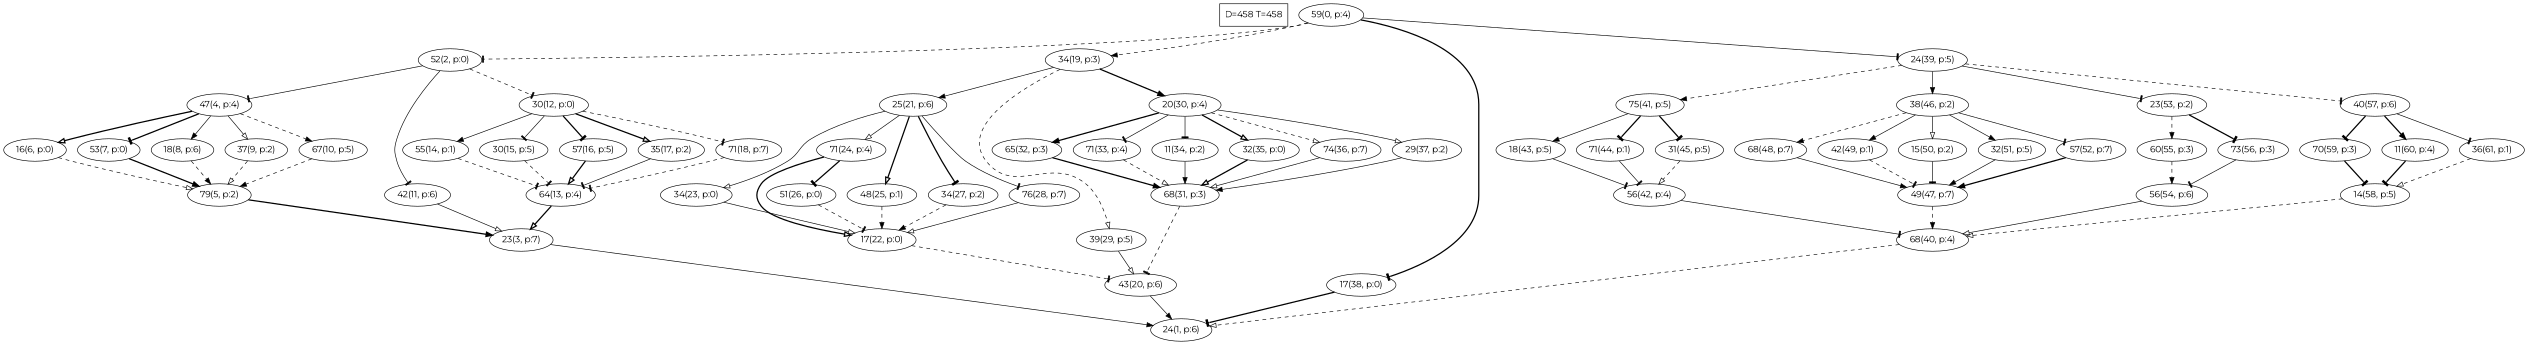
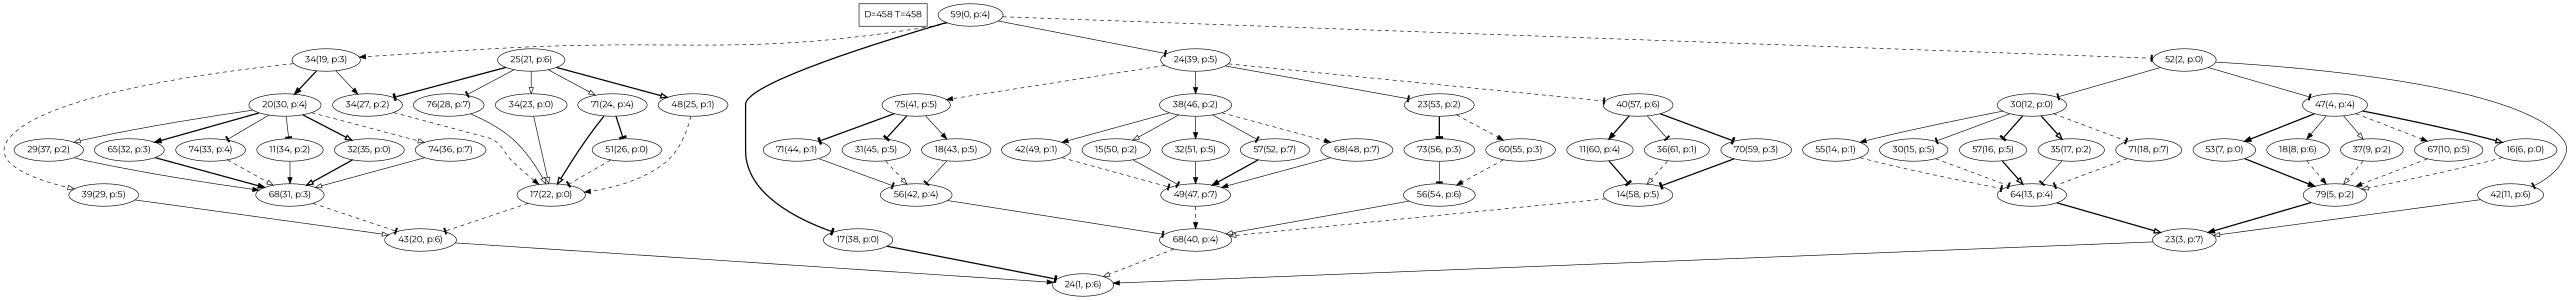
  digraph {
    fontname=Montserrat
    node [fontname=Montserrat]
    edge [arrowhead=tee fontname=Montserrat style=solid]
    n1 [label="D=458 T=458" shape=box]
    n2 [label="59(0, p:4)"]
    n3 [label="52(2, p:0)"]
    n4 [label="34(19, p:3)"]
    n5 [label="17(38, p:0)"]
    n6 [label="24(39, p:5)"]
    n7 [label="47(4, p:4)"]
    n8 [label="42(11, p:6)"]
    n9 [label="30(12, p:0)"]
    n10 [label="25(21, p:6)"]
    n11 [label="39(29, p:5)"]
    n12 [label="20(30, p:4)"]
    n13 [label="24(1, p:6)"]
    n14 [label="75(41, p:5)"]
    n15 [label="38(46, p:2)"]
    n16 [label="23(53, p:2)"]
    n17 [label="40(57, p:6)"]
    n18 [label="16(6, p:0)"]
    n19 [label="53(7, p:0)"]
    n20 [label="18(8, p:6)"]
    n21 [label="37(9, p:2)"]
    n22 [label="67(10, p:5)"]
    n23 [label="23(3, p:7)"]
    n24 [label="55(14, p:1)"]
    n25 [label="30(15, p:5)"]
    n26 [label="57(16, p:5)"]
    n27 [label="35(17, p:2)"]
    n28 [label="71(18, p:7)"]
    n29 [label="79(5, p:2)"]
    n30 [label="64(13, p:4)"]
    n31 [label="34(23, p:0)"]
    n32 [label="71(24, p:4)"]
    n33 [label="48(25, p:1)"]
    n34 [label="34(27, p:2)"]
    n35 [label="76(28, p:7)"]
    n36 [label="43(20, p:6)"]
    n37 [label="65(32, p:3)"]
-   n38 [label="71(33, p:4)"]
+   n38 [label="74(33, p:4)"]
    n39 [label="11(34, p:2)"]
    n40 [label="32(35, p:0)"]
    n41 [label="74(36, p:7)"]
    n42 [label="29(37, p:2)"]
    n43 [label="17(22, p:0)"]
    n44 [label="51(26, p:0)"]
    n45 [label="68(31, p:3)"]
    n46 [label="18(43, p:5)"]
    n47 [label="71(44, p:1)"]
    n48 [label="31(45, p:5)"]
    n49 [label="68(48, p:7)"]
    n50 [label="42(49, p:1)"]
    n51 [label="15(50, p:2)"]
    n52 [label="32(51, p:5)"]
    n53 [label="57(52, p:7)"]
    n54 [label="60(55, p:3)"]
    n55 [label="73(56, p:3)"]
    n56 [label="70(59, p:3)"]
    n57 [label="11(60, p:4)"]
    n58 [label="36(61, p:1)"]
    n59 [label="68(40, p:4)"]
    n60 [label="56(42, p:4)"]
    n61 [label="49(47, p:7)"]
    n62 [label="56(54, p:6)"]
    n63 [label="14(58, p:5)"]
    n2 -> n3 [style=dashed]
    n2 -> n4 [arrowhead=normal style=dashed]
    n2 -> n5 [style=bold]
    n2 -> n6
    n3 -> n7
    n3 -> n8
-   n3 -> n9 [style=dashed]
-   n4 -> n10 [arrowhead=normal]
+   n3 -> n9
+   n4 -> n34 [arrowhead=normal]
    n4 -> n11 [arrowhead=onormal style=dashed]
    n4 -> n12 [arrowhead=normal style=bold]
    n5 -> n13 [style=bold]
    n6 -> n14 [arrowhead=normal style=dashed]
    n6 -> n15 [arrowhead=normal]
    n6 -> n16
    n6 -> n17 [style=dashed]
    n7 -> n18 [arrowhead=onormal style=bold]
-   n7 -> n19 [style=bold]
+   n7 -> n19 [arrowhead=normal style=bold]
    n7 -> n20 [arrowhead=normal]
    n7 -> n21 [arrowhead=onormal]
    n7 -> n22 [arrowhead=normal style=dashed]
    n8 -> n23 [arrowhead=onormal]
    n9 -> n24 [arrowhead=normal]
    n9 -> n25
    n9 -> n26 [style=bold]
    n9 -> n27 [arrowhead=onormal style=bold]
    n9 -> n28 [style=dashed]
    n10 -> n31 [arrowhead=onormal]
    n10 -> n32 [arrowhead=onormal]
    n10 -> n33 [arrowhead=onormal style=bold]
    n10 -> n34 [style=bold]
    n10 -> n35
    n11 -> n36 [arrowhead=onormal]
    n12 -> n37 [arrowhead=normal style=bold]
    n12 -> n38
    n12 -> n39
    n12 -> n40 [arrowhead=onormal style=bold]
    n12 -> n41 [arrowhead=onormal style=dashed]
    n12 -> n42 [arrowhead=onormal]
    n14 -> n46 [arrowhead=normal]
    n14 -> n47 [style=bold]
    n14 -> n48 [style=bold]
    n15 -> n49 [arrowhead=normal style=dashed]
    n15 -> n50 [arrowhead=normal]
    n15 -> n51 [arrowhead=onormal]
    n15 -> n52 [arrowhead=normal]
    n15 -> n53
    n16 -> n54 [arrowhead=normal style=dashed]
    n16 -> n55 [style=bold]
    n17 -> n56 [style=bold]
    n17 -> n57 [arrowhead=normal style=bold]
    n17 -> n58
    n18 -> n29 [arrowhead=onormal style=dashed]
    n19 -> n29 [arrowhead=normal style=bold]
    n20 -> n29 [arrowhead=normal style=dashed]
    n21 -> n29 [arrowhead=onormal style=dashed]
    n22 -> n29 [arrowhead=normal style=dashed]
    n23 -> n13 [arrowhead=normal]
    n24 -> n30 [style=dashed]
    n25 -> n30 [style=dashed]
    n26 -> n30 [arrowhead=onormal style=bold]
    n27 -> n30
    n28 -> n30 [style=dashed]
    n29 -> n23 [arrowhead=normal style=bold]
    n30 -> n23 [arrowhead=onormal style=bold]
    n31 -> n43 [arrowhead=onormal]
    n32 -> n43 [arrowhead=onormal style=bold]
    n32 -> n44 [style=bold]
    n33 -> n43 [arrowhead=normal style=dashed]
    n34 -> n43 [arrowhead=normal style=dashed]
    n35 -> n43 [arrowhead=onormal]
    n36 -> n13 [arrowhead=normal]
    n37 -> n45 [arrowhead=normal style=bold]
    n38 -> n45 [arrowhead=onormal style=dashed]
    n39 -> n45 [arrowhead=normal]
    n40 -> n45 [arrowhead=onormal style=bold]
    n41 -> n45 [arrowhead=onormal]
    n42 -> n45 [arrowhead=normal]
    n43 -> n36 [style=dashed]
    n44 -> n43 [style=dashed]
    n45 -> n36 [style=dashed]
    n46 -> n60
    n47 -> n60
    n48 -> n60 [arrowhead=onormal style=dashed]
    n49 -> n61 [arrowhead=normal]
    n50 -> n61 [style=dashed]
    n51 -> n61
    n52 -> n61 [arrowhead=normal]
    n53 -> n61 [arrowhead=normal style=bold]
    n54 -> n62 [arrowhead=normal style=dashed]
    n55 -> n62
    n56 -> n63 [style=bold]
    n57 -> n63 [style=bold]
    n58 -> n63 [arrowhead=onormal style=dashed]
    n59 -> n13 [arrowhead=onormal style=dashed]
    n60 -> n59
    n61 -> n59 [arrowhead=normal style=dashed]
    n62 -> n59 [arrowhead=onormal]
    n63 -> n59 [arrowhead=onormal style=dashed]
  }
